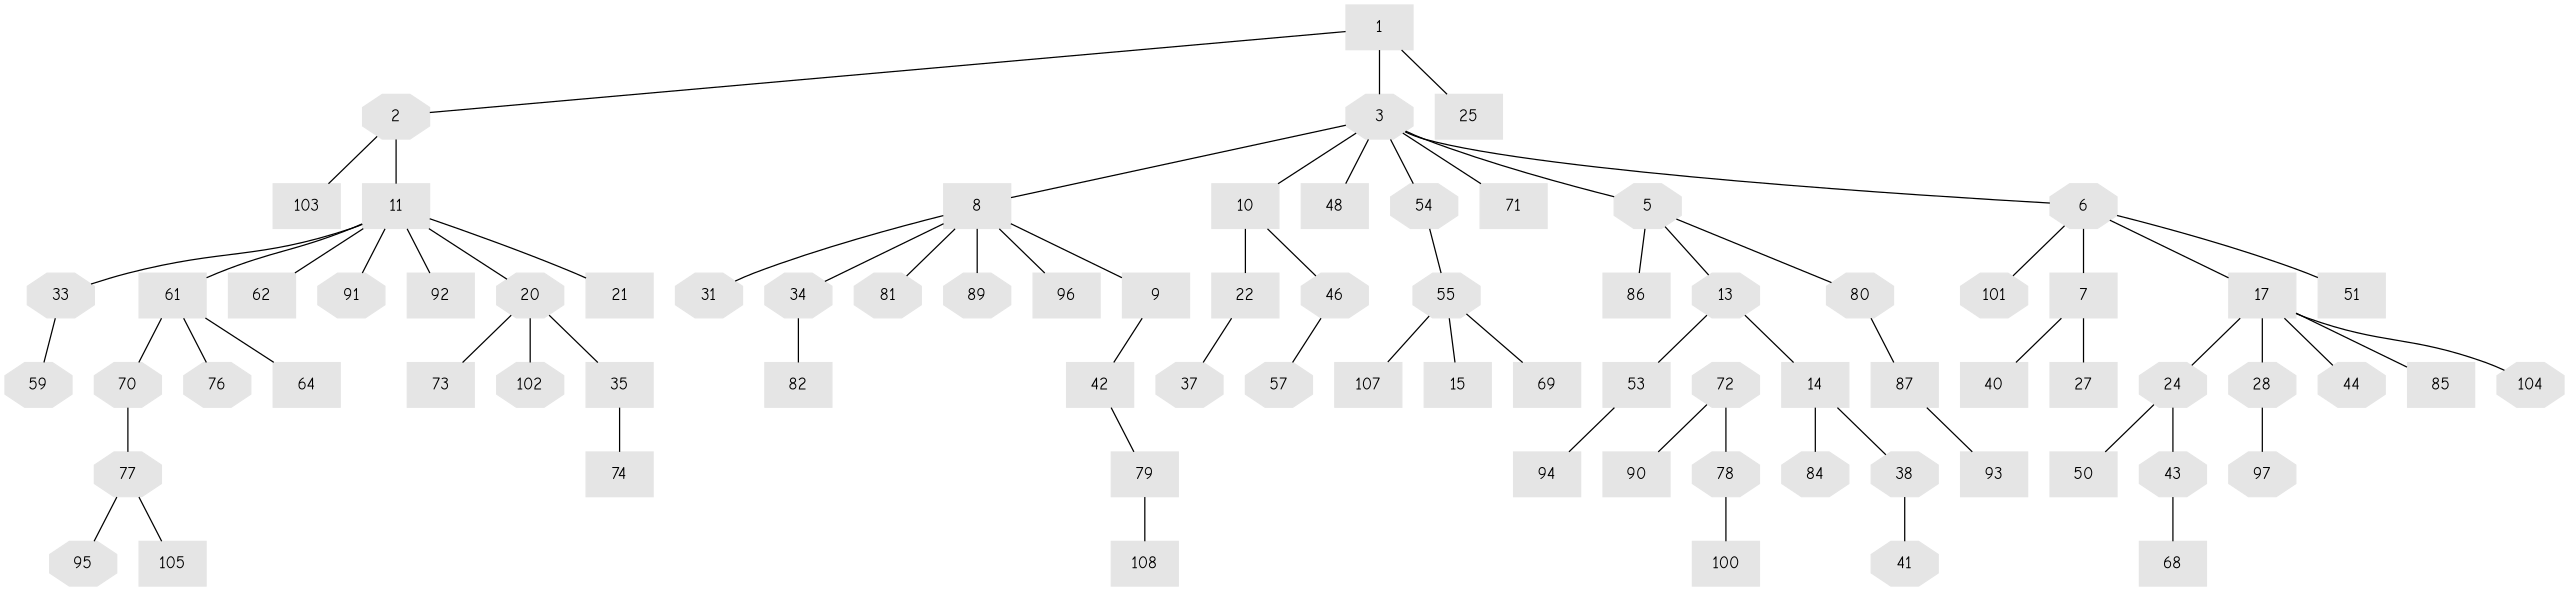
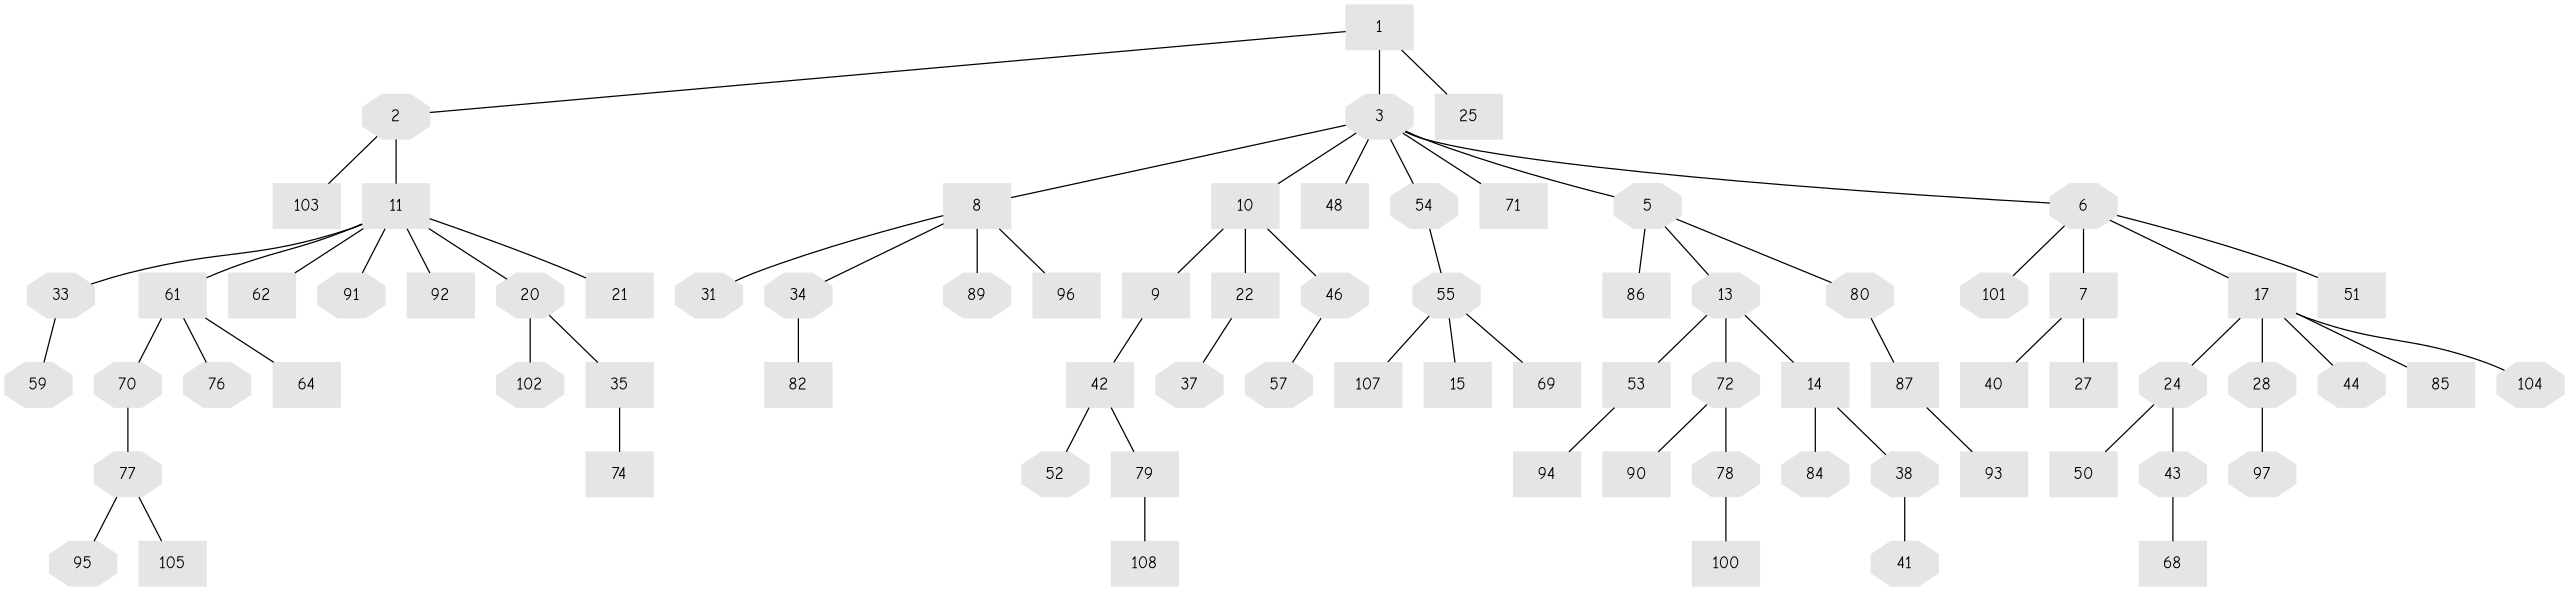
  graph {
    fontname="Comic Neue"
    node [color=gray90 fontname="Comic Neue" shape=box style=filled]
    edge [fontname="Comic Neue"]
    1 [super="+45"]
    2 [shape=octagon super="+4"]
    3 [shape=octagon super="+30"]
    25 [super="+26"]
    11 [super="+12"]
    103
    5 [shape=octagon super="+29"]
    6 [shape=octagon super="+58"]
    8 [super="+19"]
    10 [super="+16"]
    48
    54 [shape=octagon]
    71
    20 [shape=octagon super="+23"]
    21
    33 [shape=octagon]
    61 [super="+67"]
    62 [super="+83"]
    91 [shape=octagon]
    92
    13 [shape=octagon super="+36"]
    80 [shape=octagon]
    86
    7 [super="+15"]
    17 [super="+75"]
    51
    101 [shape=octagon]
    9 [super="+18"]
    31 [shape=octagon]
    34 [shape=octagon super="+60"]
-   81 [shape=octagon]
    89 [shape=octagon]
    96
    22 [super="+106"]
    46 [shape=octagon super="+56"]
    55 [shape=octagon super="+66"]
    14 [super="+47"]
    53 [super="+63"]
    72 [shape=octagon]
    87 [super="+88"]
    27
    40 [super="+49"]
    24 [shape=octagon super="+39"]
    28 [shape=octagon super="+32"]
    44 [shape=octagon]
    85
    104 [shape=octagon]
    42
    82
+   52 [shape=octagon]
    79
    37 [shape=octagon]
    57 [shape=octagon]
    35
-   73
    102 [shape=octagon]
    59 [shape=octagon]
    64
    70 [shape=octagon]
    76 [shape=octagon]
    38 [shape=octagon super="+98"]
    84 [shape=octagon]
    94
    78 [shape=octagon]
    90
    41 [shape=octagon]
    43 [shape=octagon]
    50
    97 [shape=octagon]
    74
    68
    108
    n73 [label=15]
    69
    107
    77 [shape=octagon super="+99"]
    95 [shape=octagon]
    105
    100
    93
    1 -- 2
    1 -- 3
    1 -- 25
    2 -- 11
    2 -- 103
    3 -- 5
    3 -- 6
    3 -- 8
    3 -- 10
    3 -- 48
    3 -- 54
    3 -- 71
    11 -- 20
    11 -- 21
    11 -- 33
    11 -- 61
    11 -- 62
    11 -- 91
    11 -- 92
    5 -- 13
    5 -- 80
    5 -- 86
    6 -- 7
    6 -- 17
    6 -- 51
    6 -- 101
-   8 -- 9
+   10 -- 9
    8 -- 31
    8 -- 34
-   8 -- 81
    8 -- 89
    8 -- 96
    10 -- 22
    10 -- 46
    54 -- 55
    20 -- 35
-   20 -- 73
    20 -- 102
    33 -- 59
    61 -- 64
    61 -- 70
    61 -- 76
    13 -- 14
    13 -- 53
+   13 -- 72
    80 -- 87
    7 -- 27
    7 -- 40
    17 -- 24
    17 -- 28
    17 -- 44
    17 -- 85
    17 -- 104
    9 -- 42
    34 -- 82
    22 -- 37
    46 -- 57
    55 -- n73
    55 -- 69
    55 -- 107
    14 -- 38
    14 -- 84
    53 -- 94
    72 -- 78
    72 -- 90
    87 -- 93
    24 -- 43
    24 -- 50
    28 -- 97
+   42 -- 52
    42 -- 79
    79 -- 108
    35 -- 74
    70 -- 77
    38 -- 41
    78 -- 100
    43 -- 68
    77 -- 95
    77 -- 105
  }
